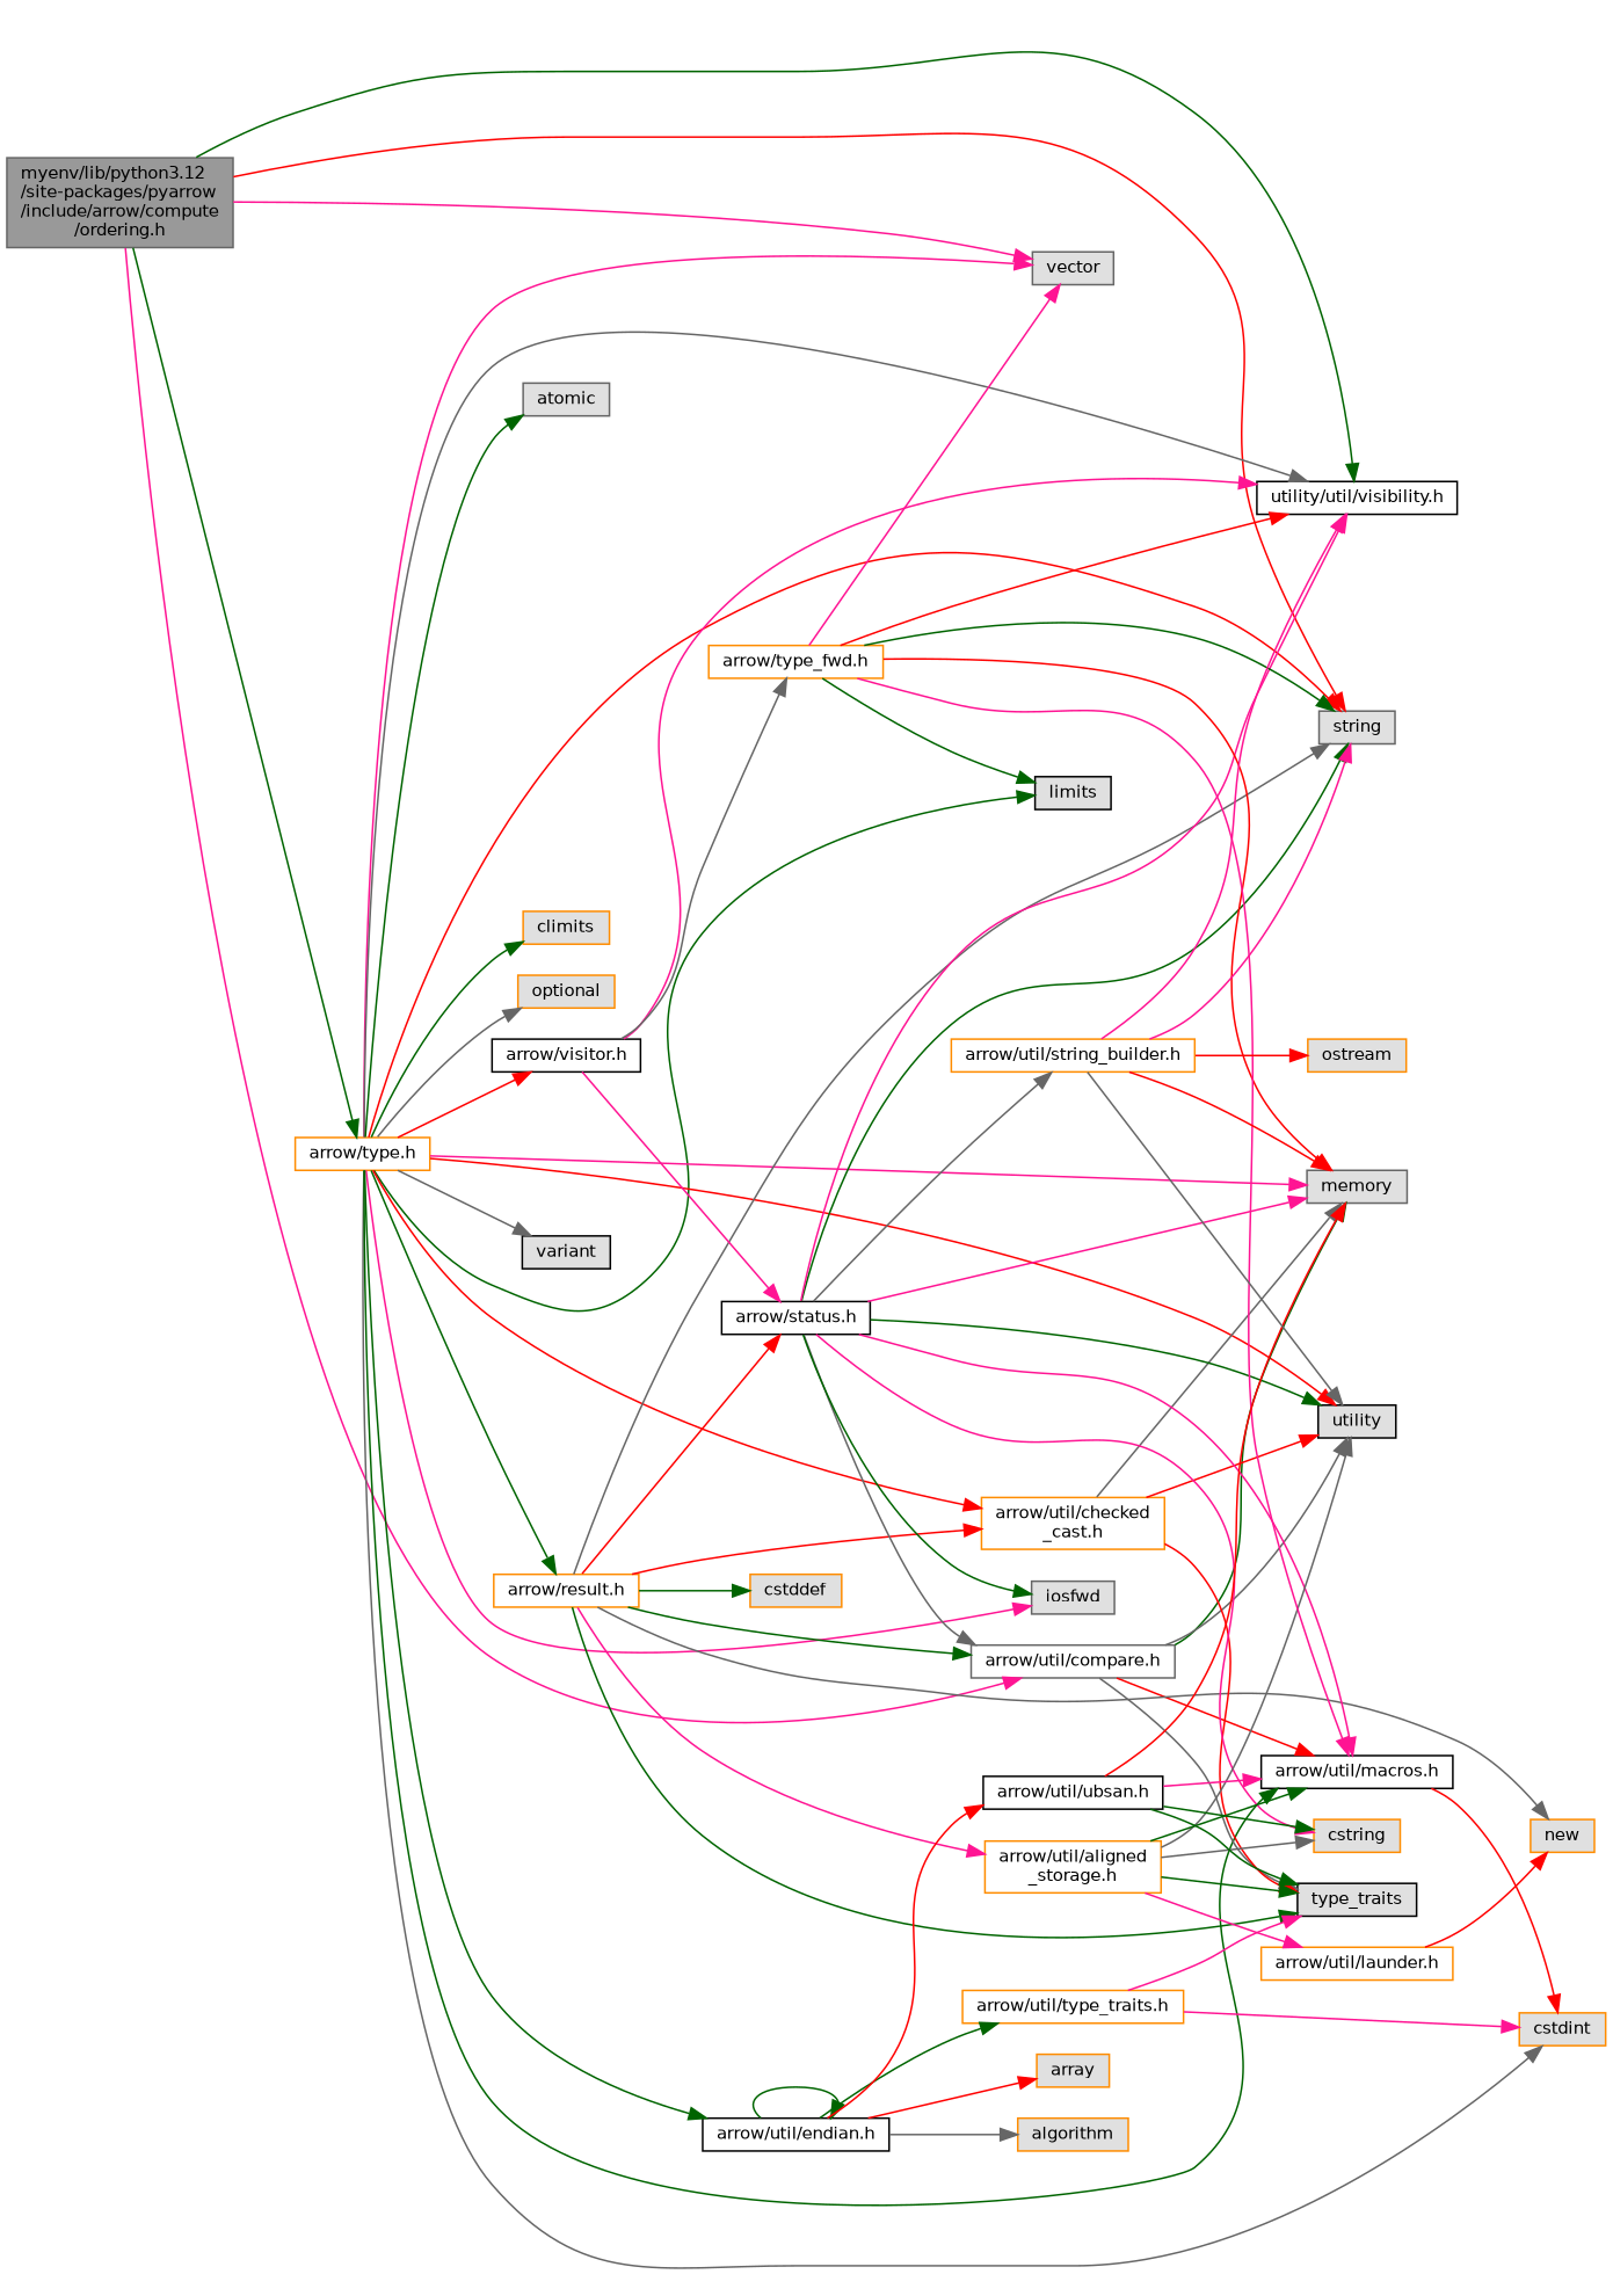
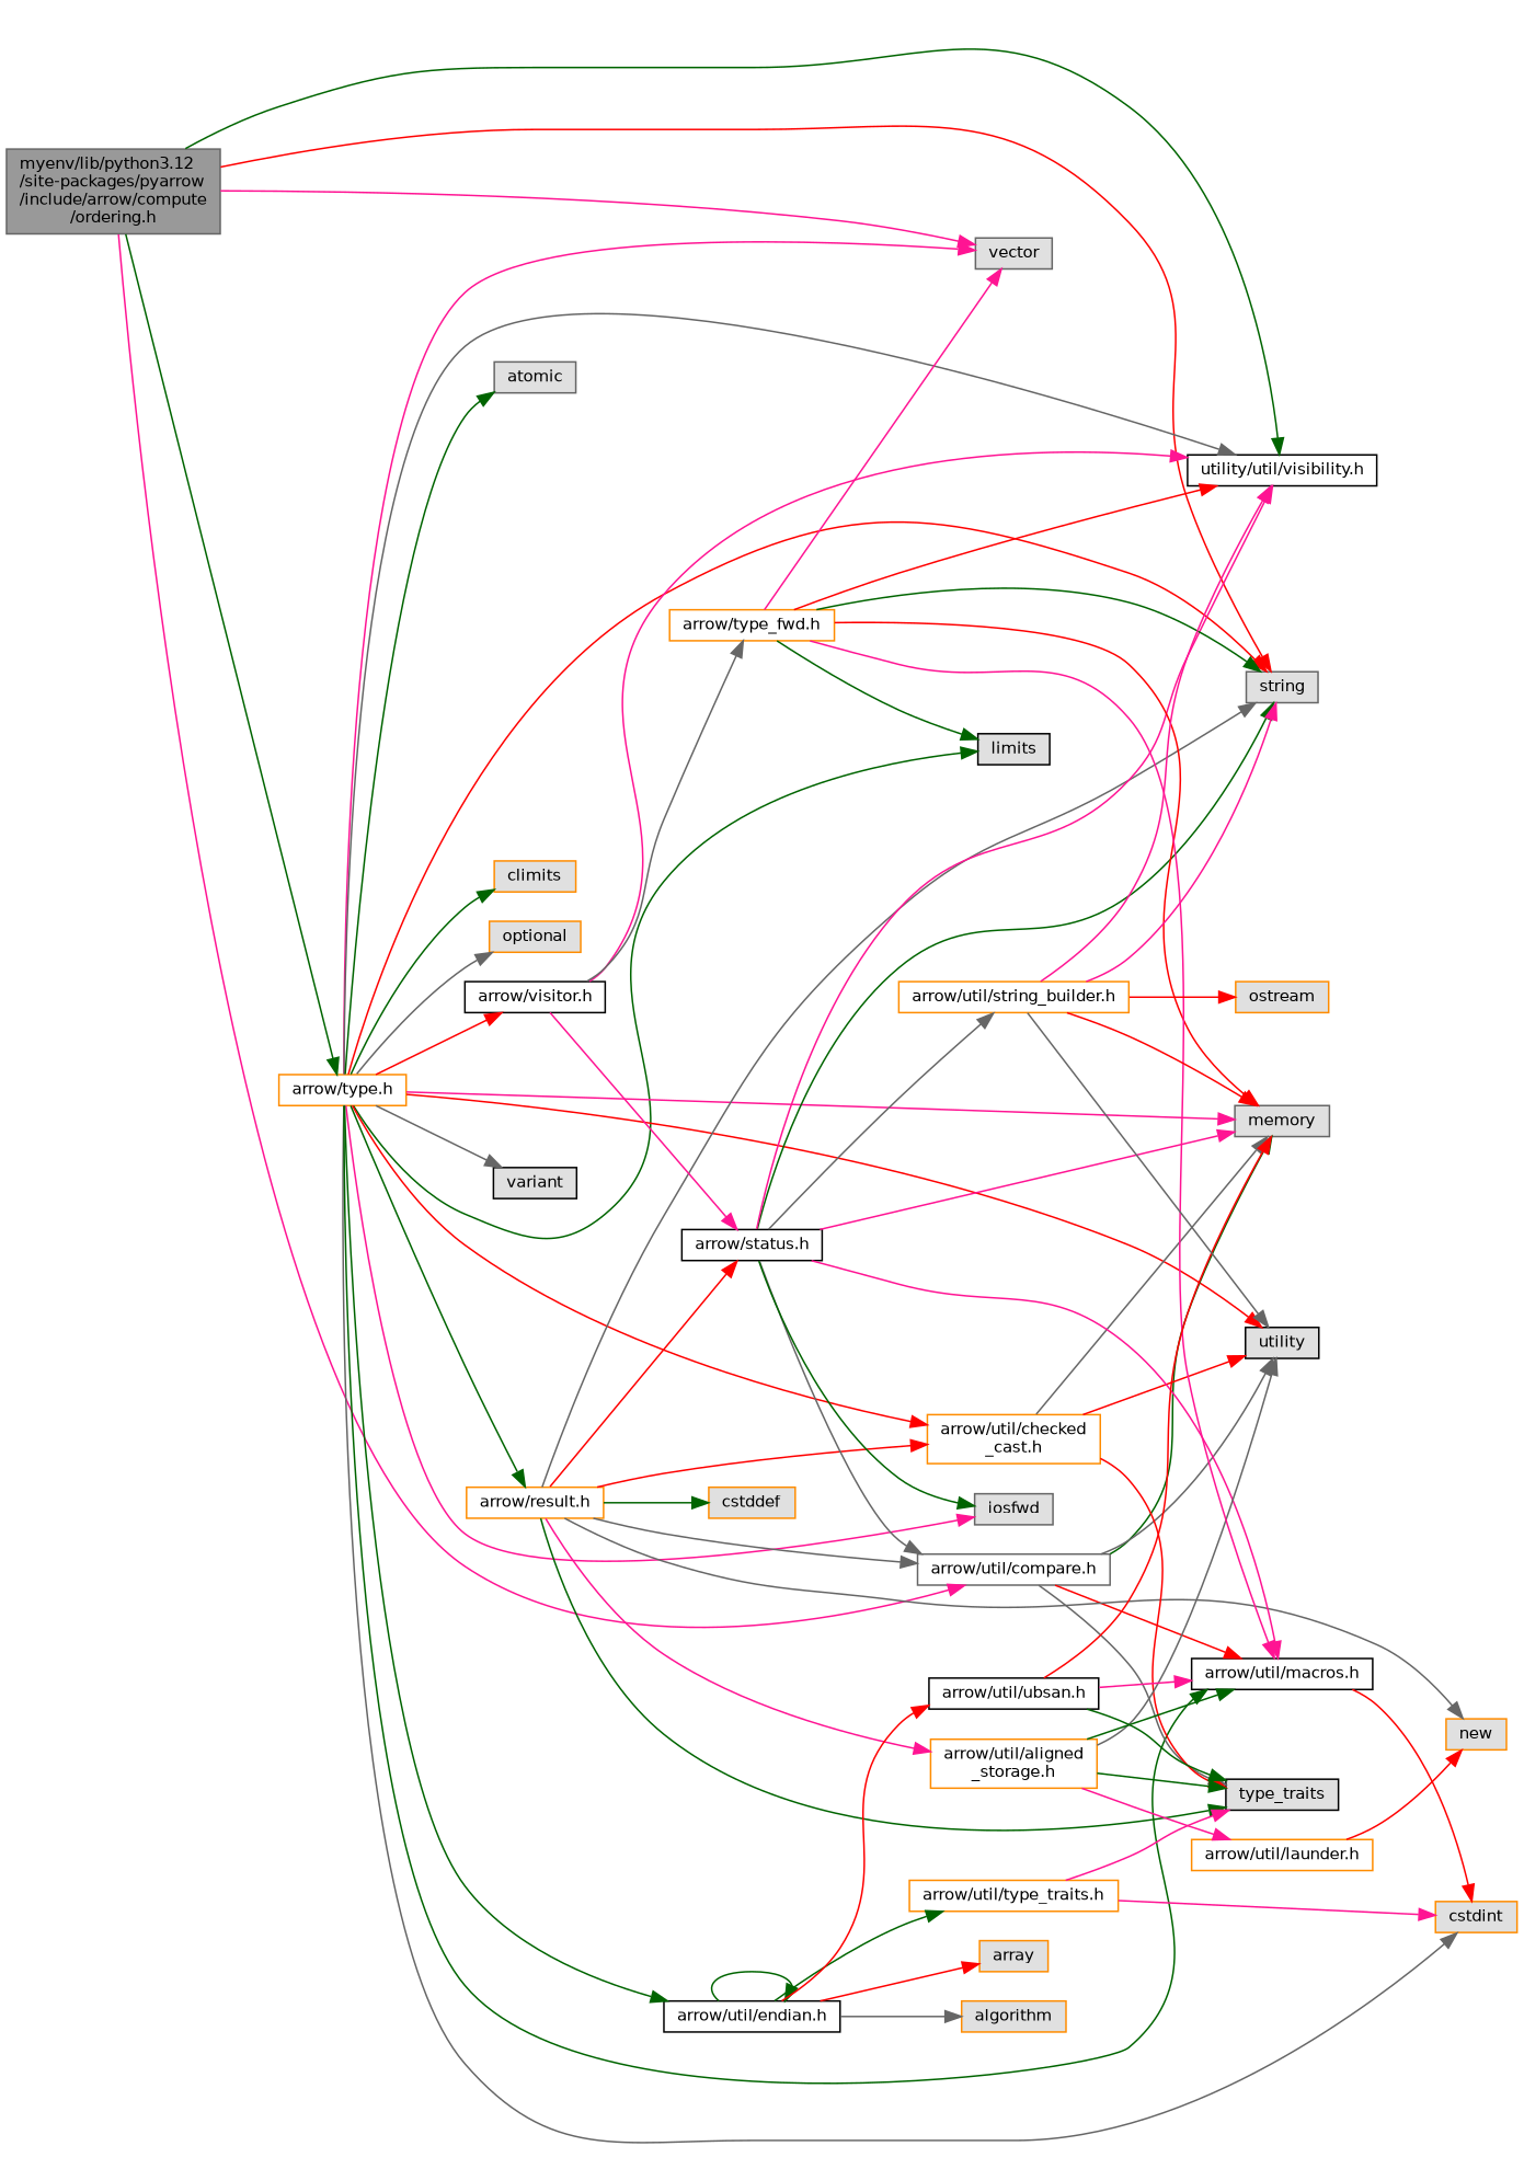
  digraph {
    rankdir=LR
    node [color=darkorange fillcolor="#E0E0E0" fontname=Helvetica fontsize=10 shape=box style=filled]
    edge [color=darkgreen fontname=Helvetica fontsize=10 labelfontname=Helvetica labelfontsize=10 style=solid]
    n1 [color=gray40 fillcolor=grey60 fontcolor=black height=0.2 label="myenv/lib/python3.12\l/site-packages/pyarrow\l/include/arrow/compute\l/ordering.h" width=0.4]
    n2 [color=gray40 height=0.2 label=string width=0.4]
    n3 [color=gray40 height=0.2 label=vector width=0.4]
    n4 [fillcolor=white height=0.2 label="arrow/type.h" width=0.4]
    n5 [color=gray40 fillcolor=white height=0.2 label="arrow/util/compare.h" width=0.4]
    n6 [color=black fillcolor=white height=0.2 label="utility/util/visibility.h" width=0.4]
    n7 [color=gray40 height=0.2 label=atomic width=0.4]
    n8 [height=0.2 label=climits width=0.4]
    n9 [height=0.2 label=cstdint width=0.4]
    n10 [color=gray40 height=0.2 label=iosfwd width=0.4]
    n11 [color=black height=0.2 label=limits width=0.4]
    n12 [color=gray40 height=0.2 label=memory width=0.4]
    n13 [height=0.2 label=optional width=0.4]
    n14 [color=black height=0.2 label=utility width=0.4]
    n15 [color=black height=0.2 label=variant width=0.4]
    n16 [fillcolor=white height=0.2 label="arrow/result.h" width=0.4]
    n17 [color=black fillcolor=white height=0.2 label="arrow/util/macros.h" width=0.4]
    n18 [fillcolor=white height=0.2 label="arrow/util/checked\l_cast.h" width=0.4]
    n19 [color=black fillcolor=white height=0.2 label="arrow/util/endian.h" width=0.4]
    n20 [color=black fillcolor=white height=0.2 label="arrow/visitor.h" width=0.4]
    n21 [color=black height=0.2 label=type_traits width=0.4]
    n22 [height=0.2 label=cstddef width=0.4]
    n23 [height=0.2 label=new width=0.4]
    n24 [color=black fillcolor=white height=0.2 label="arrow/status.h" width=0.4]
    n25 [fillcolor=white height=0.2 label="arrow/util/aligned\l_storage.h" width=0.4]
    n26 [fillcolor=white height=0.2 label="arrow/type_fwd.h" width=0.4]
    n27 [height=0.2 label=algorithm width=0.4]
    n28 [height=0.2 label=array width=0.4]
    n29 [fillcolor=white height=0.2 label="arrow/util/type_traits.h" width=0.4]
    n30 [color=black fillcolor=white height=0.2 label="arrow/util/ubsan.h" width=0.4]
-   n31 [height=0.2 label=cstring width=0.4]
    n32 [fillcolor=white height=0.2 label="arrow/util/string_builder.h" width=0.4]
    n33 [fillcolor=white height=0.2 label="arrow/util/launder.h" width=0.4]
    n34 [height=0.2 label=ostream width=0.4]
    n1 -> n2 [color=red]
    n1 -> n3 [color=deeppink]
    n1 -> n4
    n1 -> n5 [color=deeppink]
    n1 -> n6
    n4 -> n2 [color=red]
    n4 -> n3 [color=deeppink]
    n4 -> n6 [color=gray40]
    n4 -> n7
    n4 -> n8
    n4 -> n9 [color=gray40]
    n4 -> n10 [color=deeppink]
    n4 -> n11
    n4 -> n12 [color=deeppink]
    n4 -> n13 [color=gray40]
    n4 -> n14 [color=red]
    n4 -> n15 [color=gray40]
    n4 -> n16
    n4 -> n17
    n4 -> n18 [color=red]
    n4 -> n19
    n4 -> n20 [color=red]
    n5 -> n12
    n5 -> n14 [color=gray40]
    n5 -> n17 [color=red]
    n5 -> n21 [color=gray40]
    n16 -> n2 [color=gray40]
-   n16 -> n5
+   n16 -> n5 [color=gray40]
    n16 -> n18 [color=red]
    n16 -> n21
    n16 -> n22
    n16 -> n23 [color=gray40]
    n16 -> n24 [color=red]
    n16 -> n25 [color=deeppink]
    n17 -> n9 [color=red]
    n18 -> n12 [color=gray40]
    n18 -> n14 [color=red]
    n18 -> n21 [color=red]
    n19 -> n19
    n19 -> n27 [color=gray40]
    n19 -> n28 [color=red]
    n19 -> n29
    n19 -> n30 [color=red]
    n20 -> n6 [color=deeppink]
    n20 -> n24 [color=deeppink]
    n20 -> n26 [color=gray40]
    n24 -> n2
    n24 -> n5 [color=gray40]
    n24 -> n6 [color=deeppink]
    n24 -> n10
    n24 -> n12 [color=deeppink]
-   n24 -> n14
    n24 -> n17 [color=deeppink]
-   n24 -> n31 [color=deeppink]
    n24 -> n32 [color=gray40]
    n25 -> n14 [color=gray40]
    n25 -> n17
    n25 -> n21
-   n25 -> n31 [color=gray40]
    n25 -> n33 [color=deeppink]
    n26 -> n2
    n26 -> n3 [color=deeppink]
    n26 -> n6 [color=red]
    n26 -> n11
    n26 -> n12 [color=red]
    n26 -> n17 [color=deeppink]
    n29 -> n9 [color=deeppink]
    n29 -> n21 [color=deeppink]
    n30 -> n12 [color=red]
    n30 -> n17 [color=deeppink]
    n30 -> n21
-   n30 -> n31
    n32 -> n2 [color=deeppink]
    n32 -> n6 [color=deeppink]
    n32 -> n12 [color=red]
    n32 -> n14 [color=gray40]
    n32 -> n34 [color=red]
    n33 -> n23 [color=red]
  }
